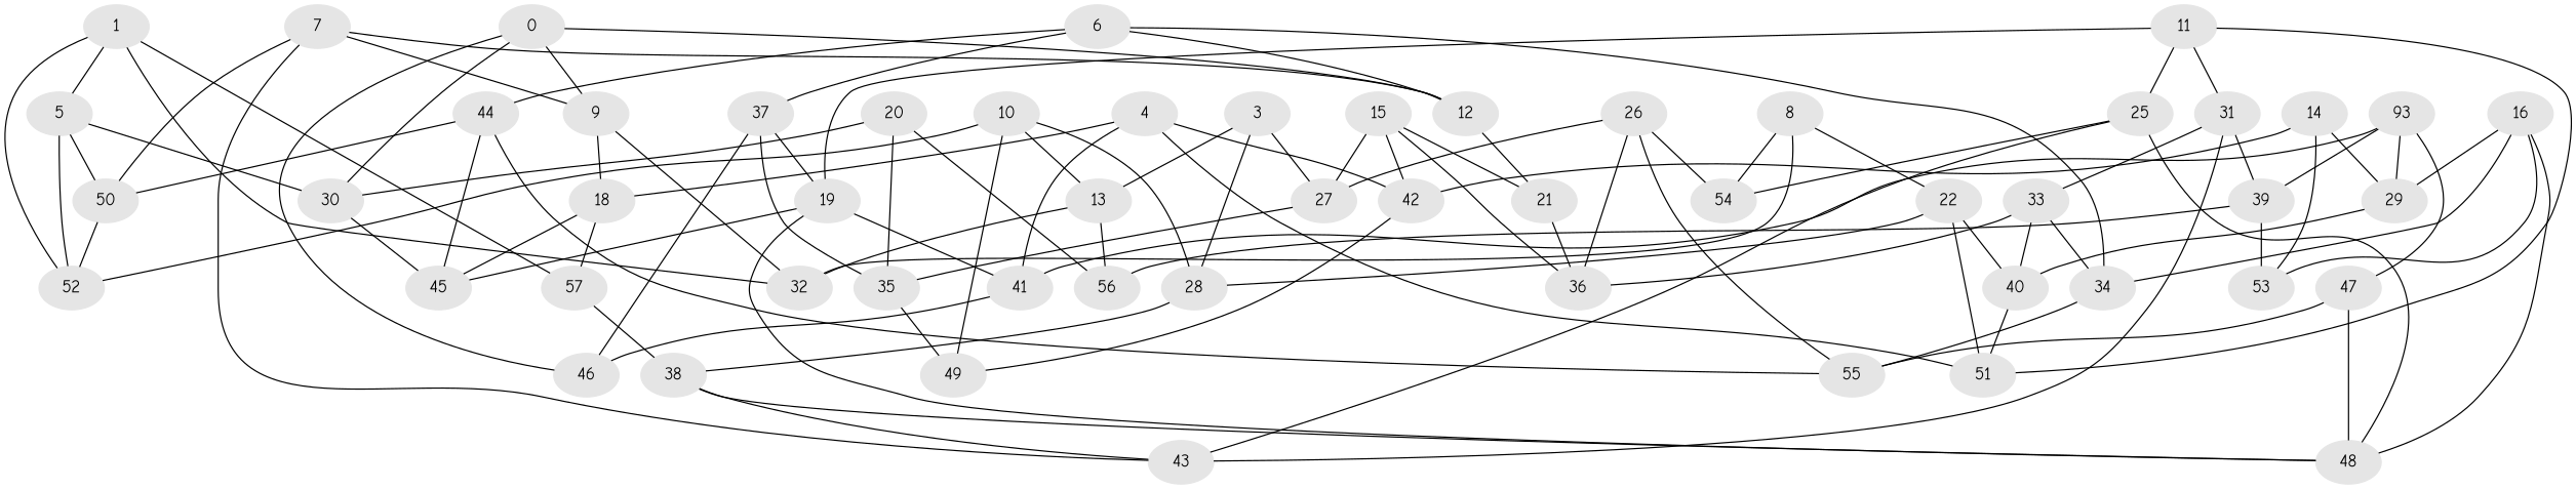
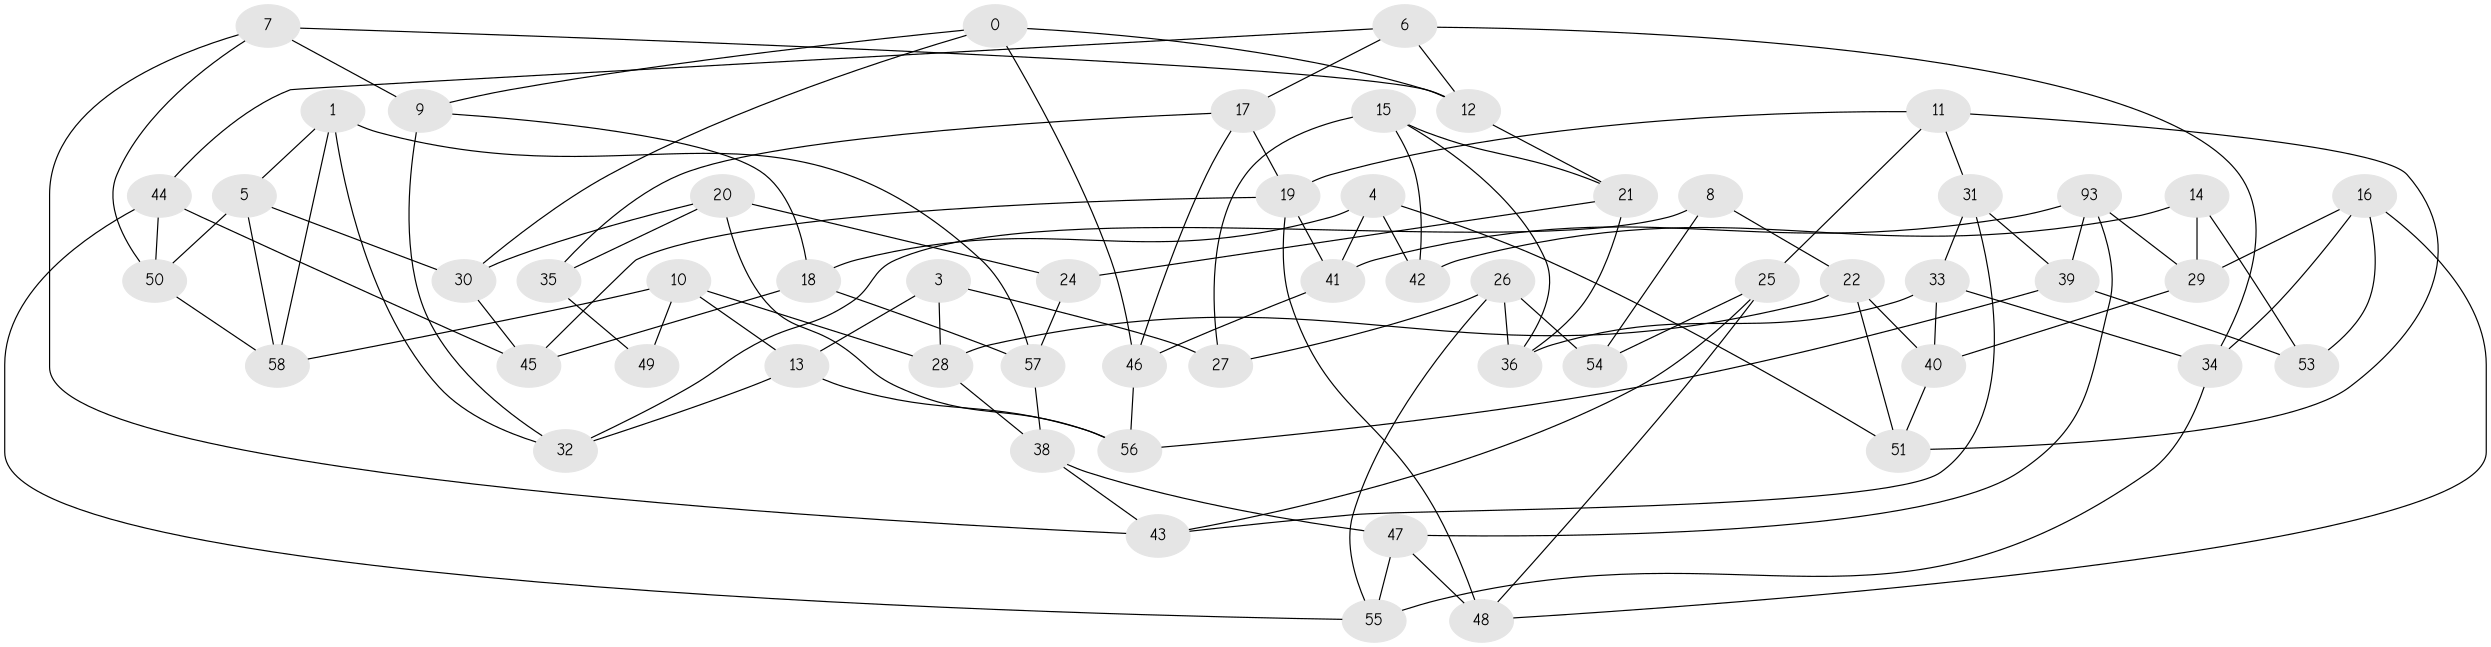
  graph {
    fontname="Comic Neue"
    node [color=gray90 fontname="Comic Neue" style=filled]
    edge [fontname="Comic Neue"]
    1
    5
    32
    n4 [label=57]
-   52
+   52 [label=58]
    30
    50
    38
    n9 [label=0]
    9
    12
    46
    18
    21
    45
    56
    3
    13
    27
    28
+   24
    35
    4
    41
    42
    51
    49
    6
-   17 [label=37]
+   17
    34
    44
    19
    55
    7
    43
    8
    22
    54
    40
    10
    11
    25
    31
    48
    39
    33
    36
    14
    53
    29
    15
    16
    20
    n54 [label=93]
    47
    26
    1 -- 5
    1 -- 32
    1 -- n4
    1 -- 52
    5 -- 52
    5 -- 30
    5 -- 50
    n4 -- 38
    30 -- 45
    50 -- 52
    38 -- 43
-   38 -- 48
+   38 -- 47
    n9 -- 30
    n9 -- 9
    n9 -- 12
    n9 -- 46
    9 -- 32
    9 -- 18
    12 -- 21
+   46 -- 56
    18 -- n4
    18 -- 45
+   21 -- 24
    21 -- 36
    3 -- 13
    3 -- 27
    3 -- 28
    13 -- 32
    13 -- 56
-   27 -- 35
    28 -- 38
+   24 -- n4
    35 -- 49
    4 -- 18
    4 -- 41
    4 -- 42
    4 -- 51
    41 -- 46
-   42 -- 49
    6 -- 12
    6 -- 17
    6 -- 34
    6 -- 44
    17 -- 46
    17 -- 35
    17 -- 19
    34 -- 55
    44 -- 50
    44 -- 45
    44 -- 55
    19 -- 45
    19 -- 41
    19 -- 48
    7 -- 50
    7 -- 9
    7 -- 12
    7 -- 43
    8 -- 32
    8 -- 22
    8 -- 54
    22 -- 28
    22 -- 51
    22 -- 40
    40 -- 51
    10 -- 52
    10 -- 13
    10 -- 28
    10 -- 49
    11 -- 51
    11 -- 19
    11 -- 25
    11 -- 31
    25 -- 43
    25 -- 54
    25 -- 48
    31 -- 43
    31 -- 39
    31 -- 33
    39 -- 56
    39 -- 53
    33 -- 34
    33 -- 40
    33 -- 36
    14 -- 42
    14 -- 53
    14 -- 29
    29 -- 40
    15 -- 21
    15 -- 27
    15 -- 42
    15 -- 36
    16 -- 34
    16 -- 48
    16 -- 53
    16 -- 29
    20 -- 30
    20 -- 56
+   20 -- 24
    20 -- 35
    n54 -- 41
    n54 -- 39
    n54 -- 29
    n54 -- 47
    47 -- 55
    47 -- 48
    26 -- 27
    26 -- 55
    26 -- 54
    26 -- 36
  }
